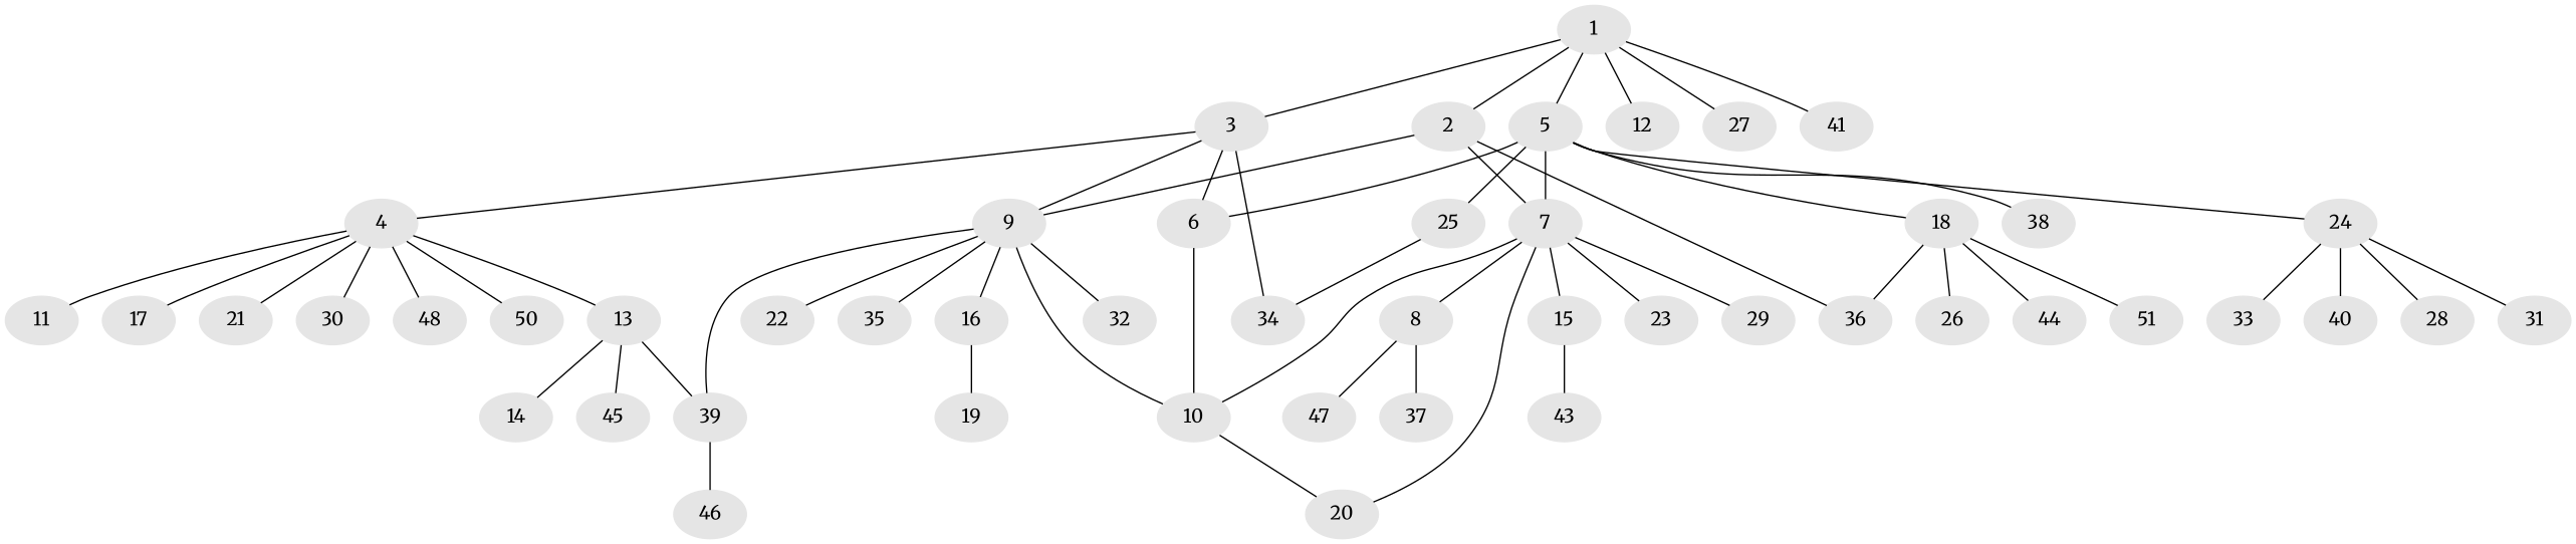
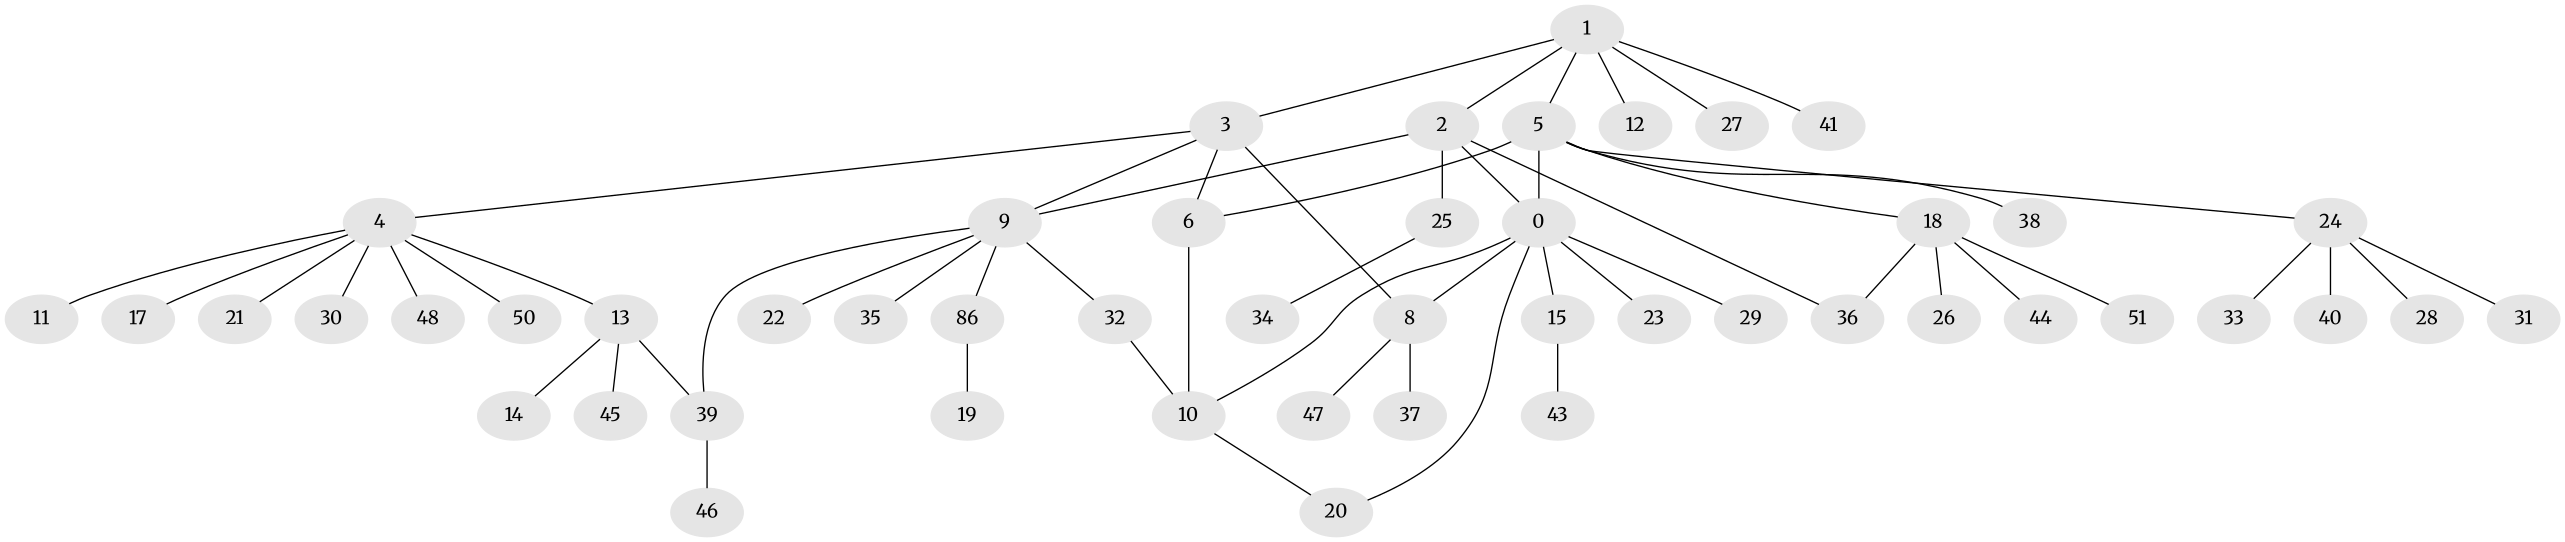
  graph {
    fontname=Merriweather
    node [color=gray90 fontname=Merriweather style=filled]
    edge [fontname=Merriweather]
    1
    2
    3
    5
    12
    27
    41
-   7
+   7 [label=0]
    9
    25
    36
    4
    6
    8
    24
    18
    38
    28
    31
    33
    40
    10
    15
    20
    23
    29
-   16
+   16 [label=86]
    22
    32
    35
    39
    34
    11
    13
    17
    21
    30
    48
    50
    37
    47
    14
    45
    26
    44
    51
    43
    19
    46
    1 -- 2
    1 -- 3
    1 -- 5
    1 -- 12
    1 -- 27
    1 -- 41
    2 -- 7
    2 -- 9
-   5 -- 25
+   2 -- 25
    2 -- 36
    3 -- 9
    3 -- 4
    3 -- 6
-   3 -- 34
+   3 -- 8
    5 -- 7
    5 -- 6
    5 -- 24
    5 -- 18
    5 -- 38
    7 -- 8
    7 -- 10
    7 -- 15
    7 -- 20
    7 -- 23
    7 -- 29
-   9 -- 10
+   32 -- 10
    9 -- 16
    9 -- 22
    9 -- 32
    9 -- 35
    9 -- 39
    25 -- 34
    4 -- 11
    4 -- 13
    4 -- 17
    4 -- 21
    4 -- 30
    4 -- 48
    4 -- 50
    6 -- 10
    8 -- 37
    8 -- 47
    24 -- 28
    24 -- 31
    24 -- 33
    24 -- 40
    18 -- 36
    18 -- 26
    18 -- 44
    18 -- 51
    10 -- 20
    15 -- 43
    16 -- 19
    39 -- 46
    13 -- 39
    13 -- 14
    13 -- 45
  }
